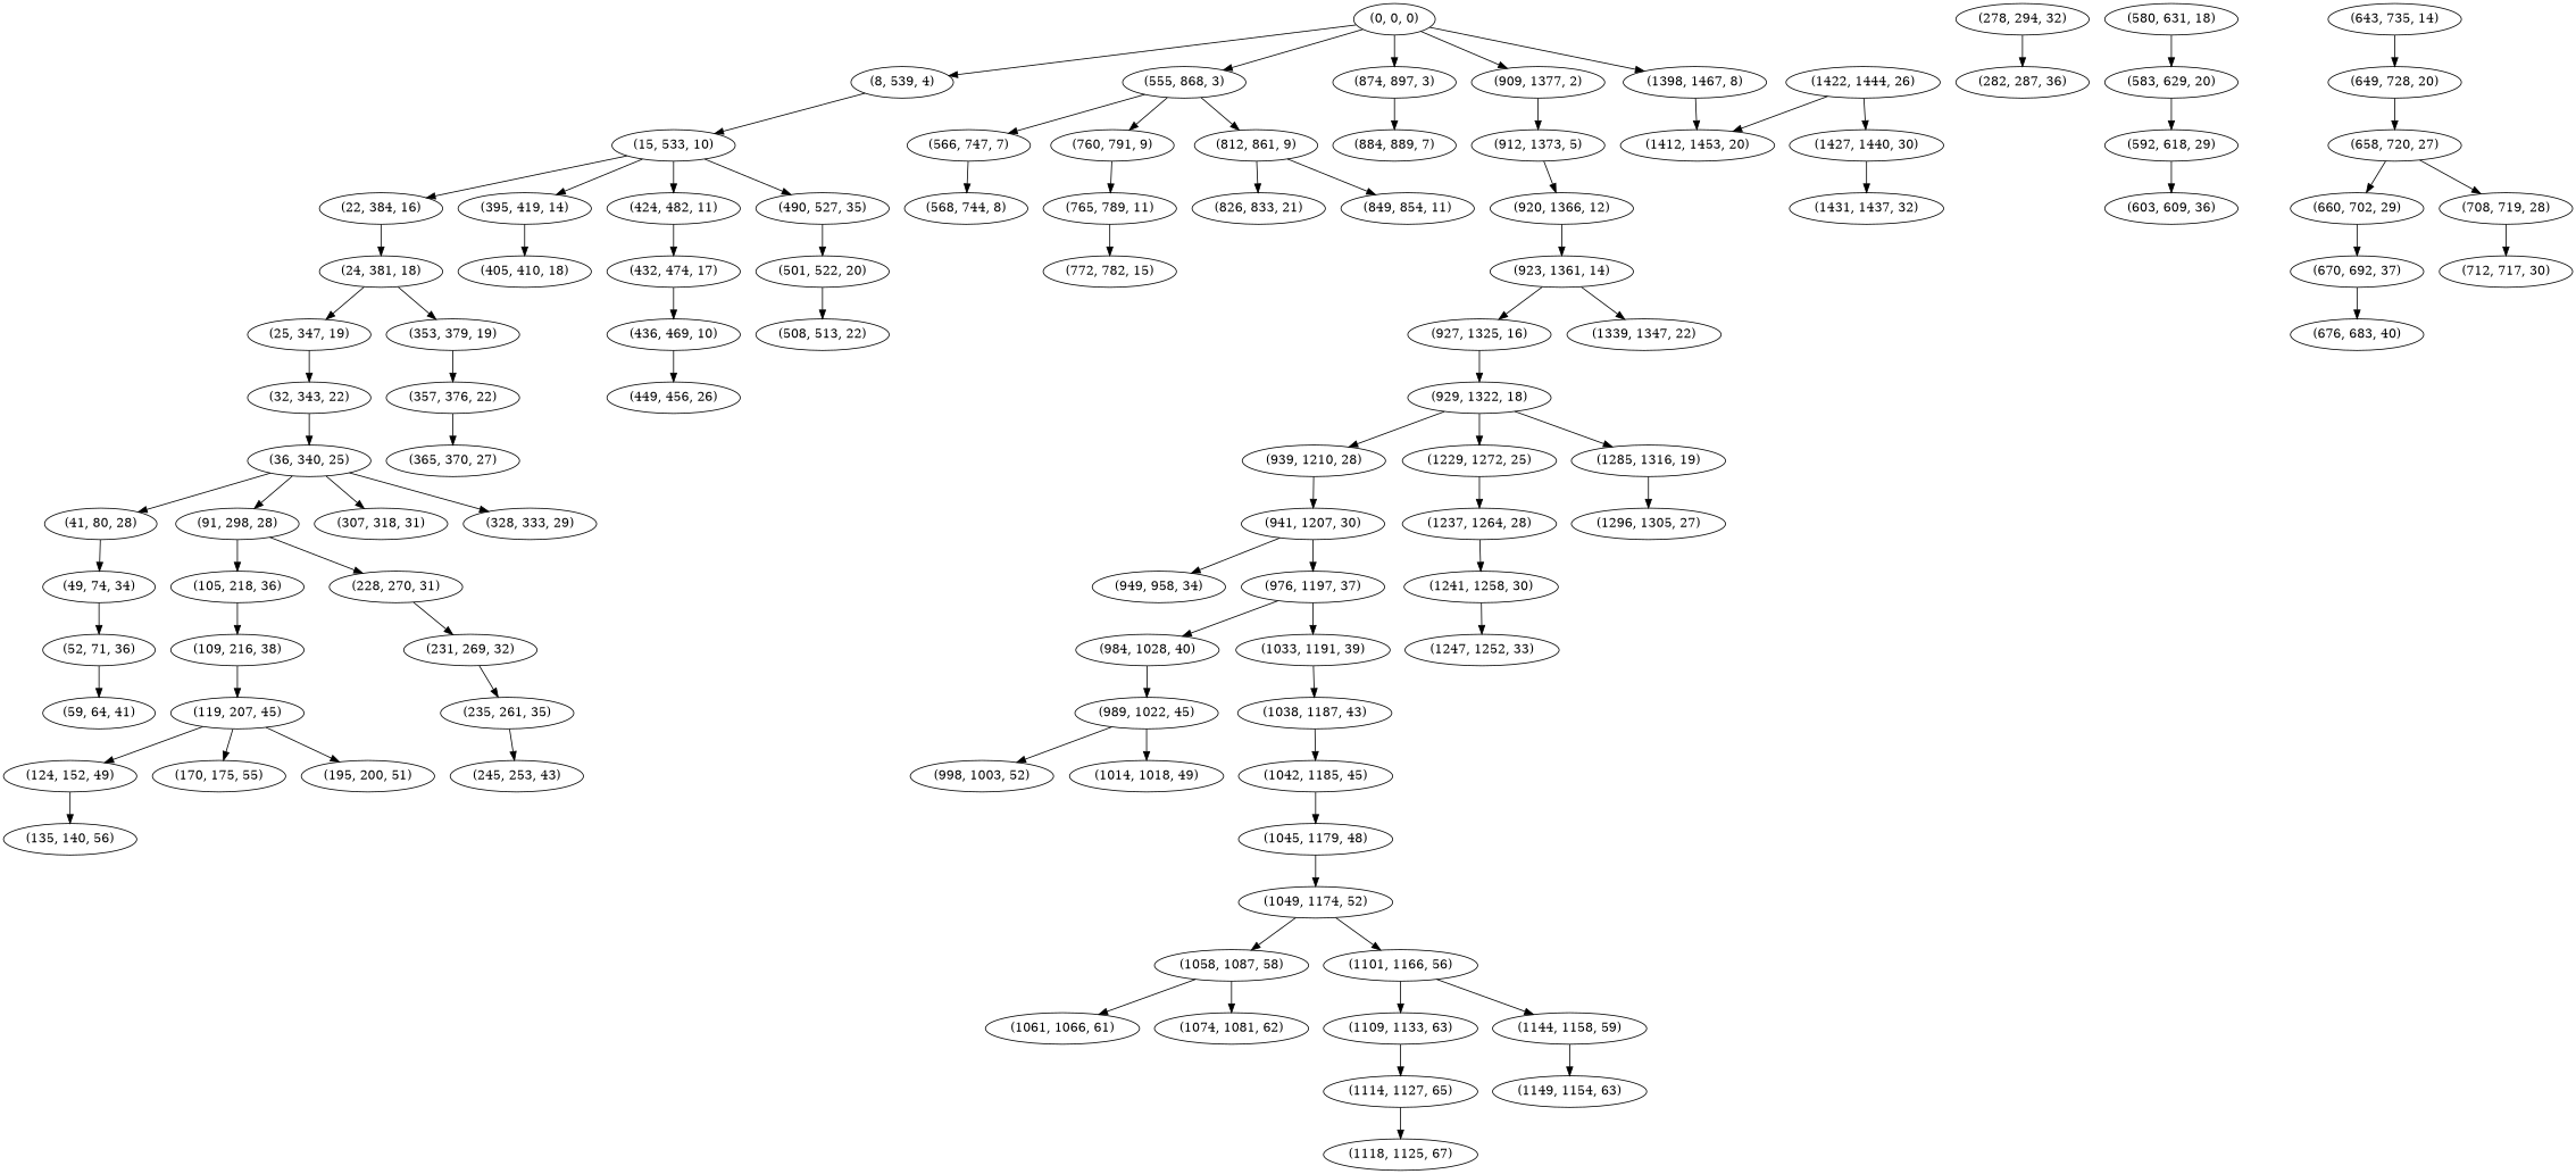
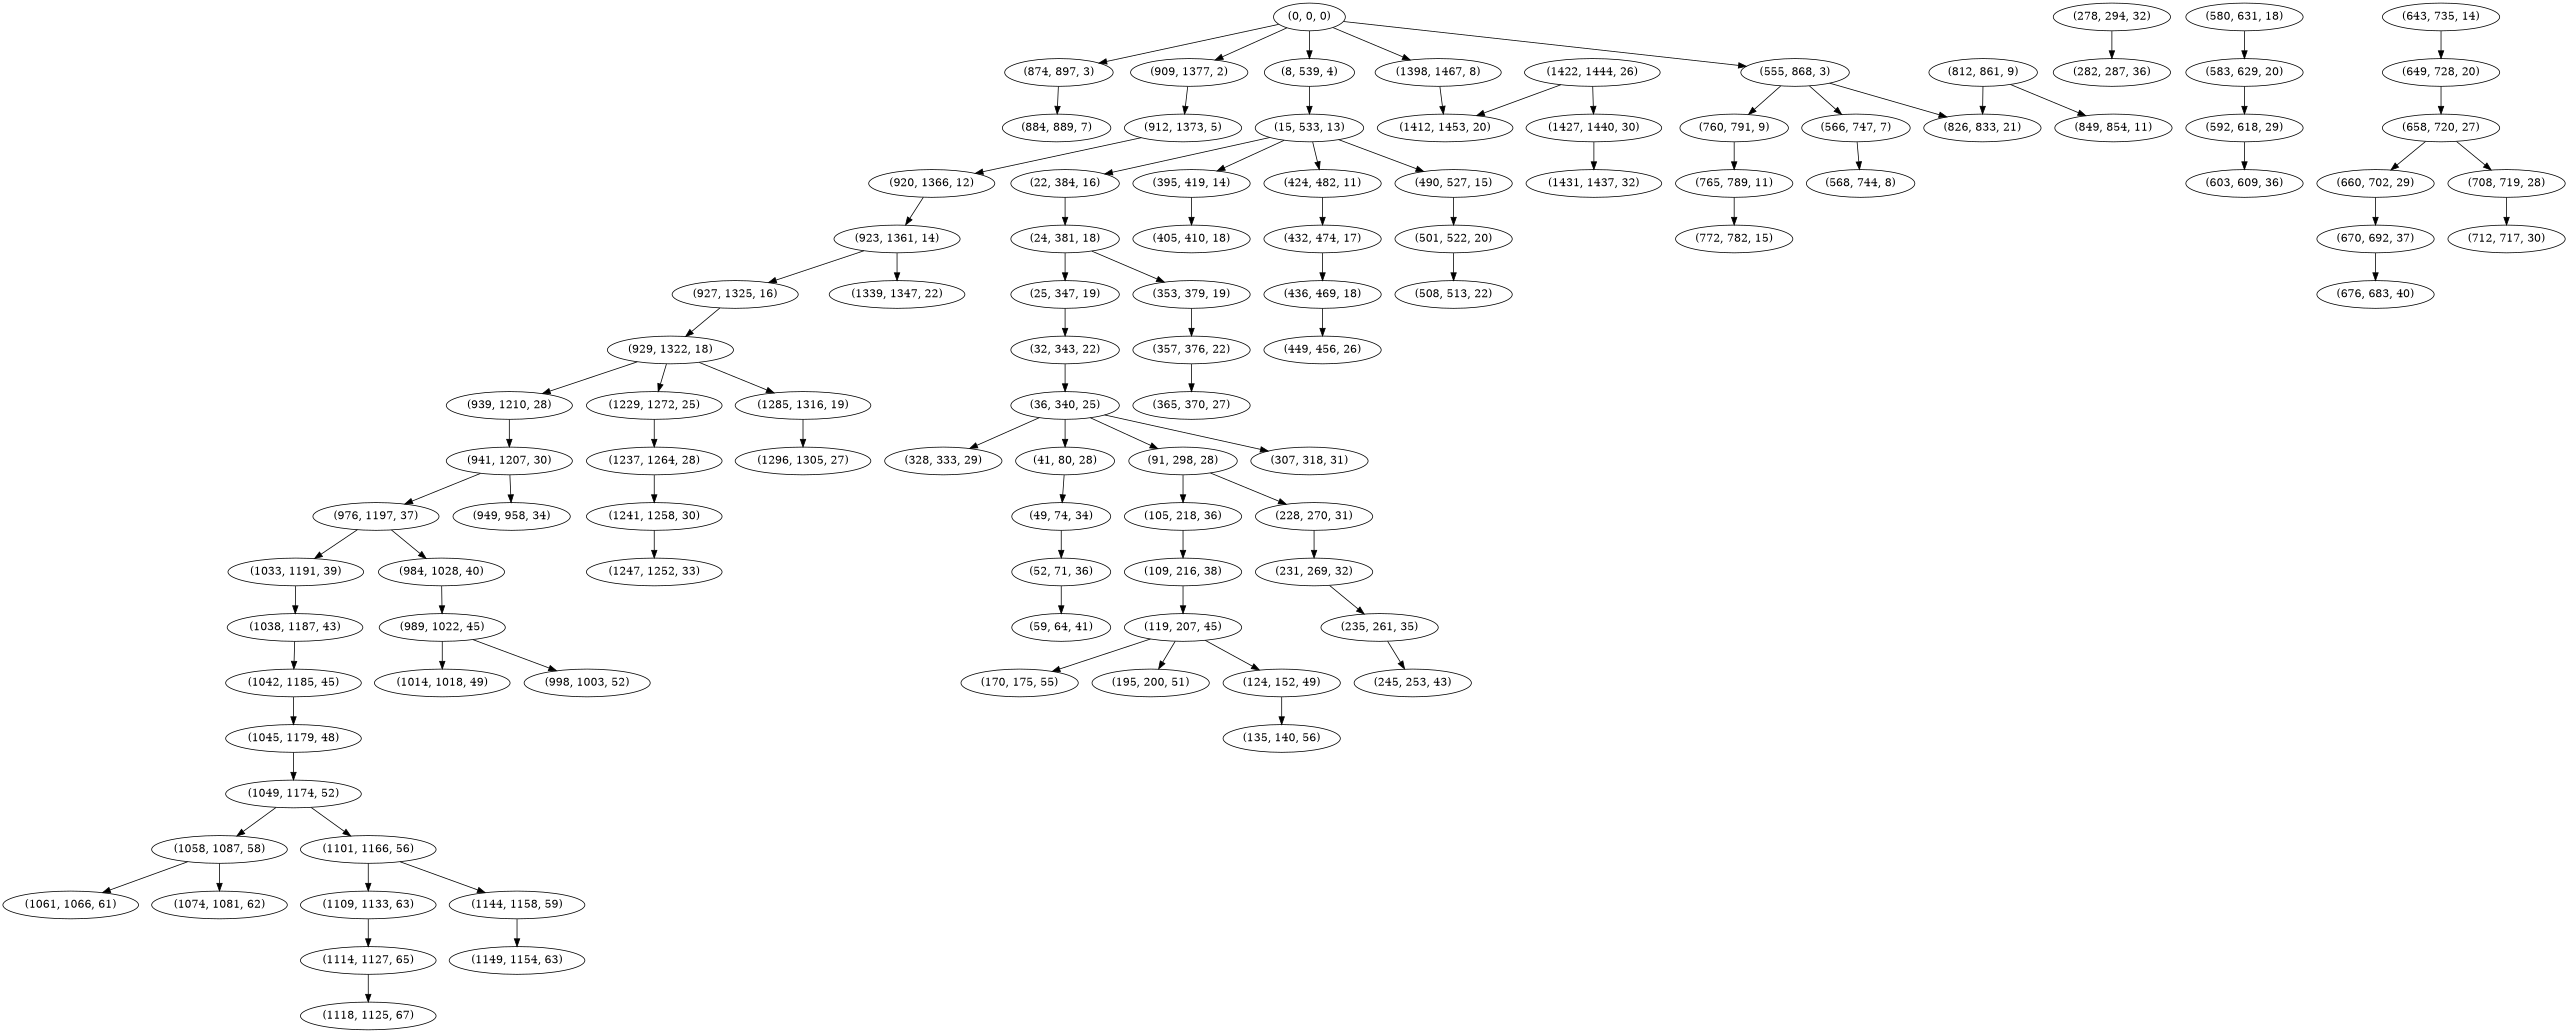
  digraph {
    "(0, 0, 0)"
    "(8, 539, 4)"
    "(555, 868, 3)"
    "(874, 897, 3)"
    "(909, 1377, 2)"
    "(1398, 1467, 8)"
-   "(15, 533, 10)"
+   "(15, 533, 10)" [label="(15, 533, 13)"]
    "(566, 747, 7)"
    "(760, 791, 9)"
    "(812, 861, 9)"
    "(884, 889, 7)"
    "(912, 1373, 5)"
    "(1412, 1453, 20)"
    "(22, 384, 16)"
    "(395, 419, 14)"
    "(424, 482, 11)"
-   "(490, 527, 15)" [label="(490, 527, 35)"]
+   "(490, 527, 15)"
    "(24, 381, 18)"
    "(405, 410, 18)"
    "(432, 474, 17)"
    "(501, 522, 20)"
    "(25, 347, 19)"
    "(353, 379, 19)"
    "(32, 343, 22)"
    "(357, 376, 22)"
    "(36, 340, 25)"
    "(41, 80, 28)"
    "(91, 298, 28)"
    "(307, 318, 31)"
    "(328, 333, 29)"
    "(49, 74, 34)"
    "(105, 218, 36)"
    "(228, 270, 31)"
    "(52, 71, 36)"
    "(59, 64, 41)"
    "(109, 216, 38)"
    "(231, 269, 32)"
    "(278, 294, 32)"
    "(282, 287, 36)"
    "(119, 207, 45)"
    "(124, 152, 49)"
    "(170, 175, 55)"
    "(195, 200, 51)"
    "(135, 140, 56)"
    "(235, 261, 35)"
    "(245, 253, 43)"
    "(365, 370, 27)"
-   "(436, 469, 18)" [label="(436, 469, 10)"]
+   "(436, 469, 18)"
    "(449, 456, 26)"
    "(508, 513, 22)"
    "(568, 744, 8)"
    "(765, 789, 11)"
    "(826, 833, 21)"
    "(849, 854, 11)"
    "(580, 631, 18)"
    "(583, 629, 20)"
    "(643, 735, 14)"
    "(649, 728, 20)"
    "(592, 618, 29)"
    "(603, 609, 36)"
    "(658, 720, 27)"
    "(660, 702, 29)"
    "(708, 719, 28)"
    "(670, 692, 37)"
    "(712, 717, 30)"
    "(676, 683, 40)"
    "(772, 782, 15)"
    "(920, 1366, 12)"
    "(923, 1361, 14)"
    "(927, 1325, 16)"
    "(1339, 1347, 22)"
    "(929, 1322, 18)"
    "(939, 1210, 28)"
    "(1229, 1272, 25)"
    "(1285, 1316, 19)"
    "(941, 1207, 30)"
    "(1237, 1264, 28)"
    "(1296, 1305, 27)"
    "(949, 958, 34)"
    "(976, 1197, 37)"
    "(984, 1028, 40)"
    "(1033, 1191, 39)"
    "(989, 1022, 45)"
    "(1038, 1187, 43)"
    "(998, 1003, 52)"
    "(1014, 1018, 49)"
    "(1042, 1185, 45)"
    "(1045, 1179, 48)"
    "(1049, 1174, 52)"
    "(1058, 1087, 58)"
    "(1101, 1166, 56)"
    "(1061, 1066, 61)"
    "(1074, 1081, 62)"
    "(1109, 1133, 63)"
    "(1144, 1158, 59)"
    "(1114, 1127, 65)"
    "(1149, 1154, 63)"
    "(1118, 1125, 67)"
    "(1241, 1258, 30)"
    "(1247, 1252, 33)"
    "(1422, 1444, 26)"
    "(1427, 1440, 30)"
    "(1431, 1437, 32)"
    "(0, 0, 0)" -> "(8, 539, 4)"
    "(0, 0, 0)" -> "(555, 868, 3)"
    "(0, 0, 0)" -> "(874, 897, 3)"
    "(0, 0, 0)" -> "(909, 1377, 2)"
    "(0, 0, 0)" -> "(1398, 1467, 8)"
    "(8, 539, 4)" -> "(15, 533, 10)"
    "(555, 868, 3)" -> "(566, 747, 7)"
    "(555, 868, 3)" -> "(760, 791, 9)"
-   "(555, 868, 3)" -> "(812, 861, 9)"
+   "(555, 868, 3)" -> "(826, 833, 21)"
    "(874, 897, 3)" -> "(884, 889, 7)"
    "(909, 1377, 2)" -> "(912, 1373, 5)"
    "(1398, 1467, 8)" -> "(1412, 1453, 20)"
    "(15, 533, 10)" -> "(22, 384, 16)"
    "(15, 533, 10)" -> "(395, 419, 14)"
    "(15, 533, 10)" -> "(424, 482, 11)"
    "(15, 533, 10)" -> "(490, 527, 15)"
    "(566, 747, 7)" -> "(568, 744, 8)"
    "(760, 791, 9)" -> "(765, 789, 11)"
    "(812, 861, 9)" -> "(826, 833, 21)"
    "(812, 861, 9)" -> "(849, 854, 11)"
    "(912, 1373, 5)" -> "(920, 1366, 12)"
    "(22, 384, 16)" -> "(24, 381, 18)"
    "(395, 419, 14)" -> "(405, 410, 18)"
    "(424, 482, 11)" -> "(432, 474, 17)"
    "(490, 527, 15)" -> "(501, 522, 20)"
    "(24, 381, 18)" -> "(25, 347, 19)"
    "(24, 381, 18)" -> "(353, 379, 19)"
    "(432, 474, 17)" -> "(436, 469, 18)"
    "(501, 522, 20)" -> "(508, 513, 22)"
    "(25, 347, 19)" -> "(32, 343, 22)"
    "(353, 379, 19)" -> "(357, 376, 22)"
    "(32, 343, 22)" -> "(36, 340, 25)"
    "(357, 376, 22)" -> "(365, 370, 27)"
    "(36, 340, 25)" -> "(41, 80, 28)"
    "(36, 340, 25)" -> "(91, 298, 28)"
    "(36, 340, 25)" -> "(307, 318, 31)"
    "(36, 340, 25)" -> "(328, 333, 29)"
    "(41, 80, 28)" -> "(49, 74, 34)"
    "(91, 298, 28)" -> "(105, 218, 36)"
    "(91, 298, 28)" -> "(228, 270, 31)"
    "(49, 74, 34)" -> "(52, 71, 36)"
    "(105, 218, 36)" -> "(109, 216, 38)"
    "(228, 270, 31)" -> "(231, 269, 32)"
    "(52, 71, 36)" -> "(59, 64, 41)"
    "(109, 216, 38)" -> "(119, 207, 45)"
    "(231, 269, 32)" -> "(235, 261, 35)"
    "(278, 294, 32)" -> "(282, 287, 36)"
    "(119, 207, 45)" -> "(124, 152, 49)"
    "(119, 207, 45)" -> "(170, 175, 55)"
    "(119, 207, 45)" -> "(195, 200, 51)"
    "(124, 152, 49)" -> "(135, 140, 56)"
    "(235, 261, 35)" -> "(245, 253, 43)"
    "(436, 469, 18)" -> "(449, 456, 26)"
    "(765, 789, 11)" -> "(772, 782, 15)"
    "(580, 631, 18)" -> "(583, 629, 20)"
    "(583, 629, 20)" -> "(592, 618, 29)"
    "(643, 735, 14)" -> "(649, 728, 20)"
    "(649, 728, 20)" -> "(658, 720, 27)"
    "(592, 618, 29)" -> "(603, 609, 36)"
    "(658, 720, 27)" -> "(660, 702, 29)"
    "(658, 720, 27)" -> "(708, 719, 28)"
    "(660, 702, 29)" -> "(670, 692, 37)"
    "(708, 719, 28)" -> "(712, 717, 30)"
    "(670, 692, 37)" -> "(676, 683, 40)"
    "(920, 1366, 12)" -> "(923, 1361, 14)"
    "(923, 1361, 14)" -> "(927, 1325, 16)"
    "(923, 1361, 14)" -> "(1339, 1347, 22)"
    "(927, 1325, 16)" -> "(929, 1322, 18)"
    "(929, 1322, 18)" -> "(939, 1210, 28)"
    "(929, 1322, 18)" -> "(1229, 1272, 25)"
    "(929, 1322, 18)" -> "(1285, 1316, 19)"
    "(939, 1210, 28)" -> "(941, 1207, 30)"
    "(1229, 1272, 25)" -> "(1237, 1264, 28)"
    "(1285, 1316, 19)" -> "(1296, 1305, 27)"
    "(941, 1207, 30)" -> "(949, 958, 34)"
    "(941, 1207, 30)" -> "(976, 1197, 37)"
    "(1237, 1264, 28)" -> "(1241, 1258, 30)"
    "(976, 1197, 37)" -> "(984, 1028, 40)"
    "(976, 1197, 37)" -> "(1033, 1191, 39)"
    "(984, 1028, 40)" -> "(989, 1022, 45)"
    "(1033, 1191, 39)" -> "(1038, 1187, 43)"
    "(989, 1022, 45)" -> "(998, 1003, 52)"
    "(989, 1022, 45)" -> "(1014, 1018, 49)"
    "(1038, 1187, 43)" -> "(1042, 1185, 45)"
    "(1042, 1185, 45)" -> "(1045, 1179, 48)"
    "(1045, 1179, 48)" -> "(1049, 1174, 52)"
    "(1049, 1174, 52)" -> "(1058, 1087, 58)"
    "(1049, 1174, 52)" -> "(1101, 1166, 56)"
    "(1058, 1087, 58)" -> "(1061, 1066, 61)"
    "(1058, 1087, 58)" -> "(1074, 1081, 62)"
    "(1101, 1166, 56)" -> "(1109, 1133, 63)"
    "(1101, 1166, 56)" -> "(1144, 1158, 59)"
    "(1109, 1133, 63)" -> "(1114, 1127, 65)"
    "(1144, 1158, 59)" -> "(1149, 1154, 63)"
    "(1114, 1127, 65)" -> "(1118, 1125, 67)"
    "(1241, 1258, 30)" -> "(1247, 1252, 33)"
    "(1422, 1444, 26)" -> "(1412, 1453, 20)"
    "(1422, 1444, 26)" -> "(1427, 1440, 30)"
    "(1427, 1440, 30)" -> "(1431, 1437, 32)"
  }
